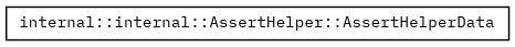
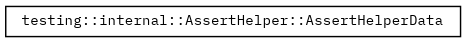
  digraph {
    rankdir=TB
    fontname="IBM Plex Mono"
-   n1 [color=black fillcolor=white fontname="IBM Plex Mono" fontsize=10 height=0.2 label="internal::internal::AssertHelper::AssertHelperData" shape=record style=filled width=0.4]
+   n1 [color=black fillcolor=white fontname="IBM Plex Mono" fontsize=10 height=0.2 label="testing::internal::AssertHelper::AssertHelperData" shape=record style=filled width=0.4]
  }
